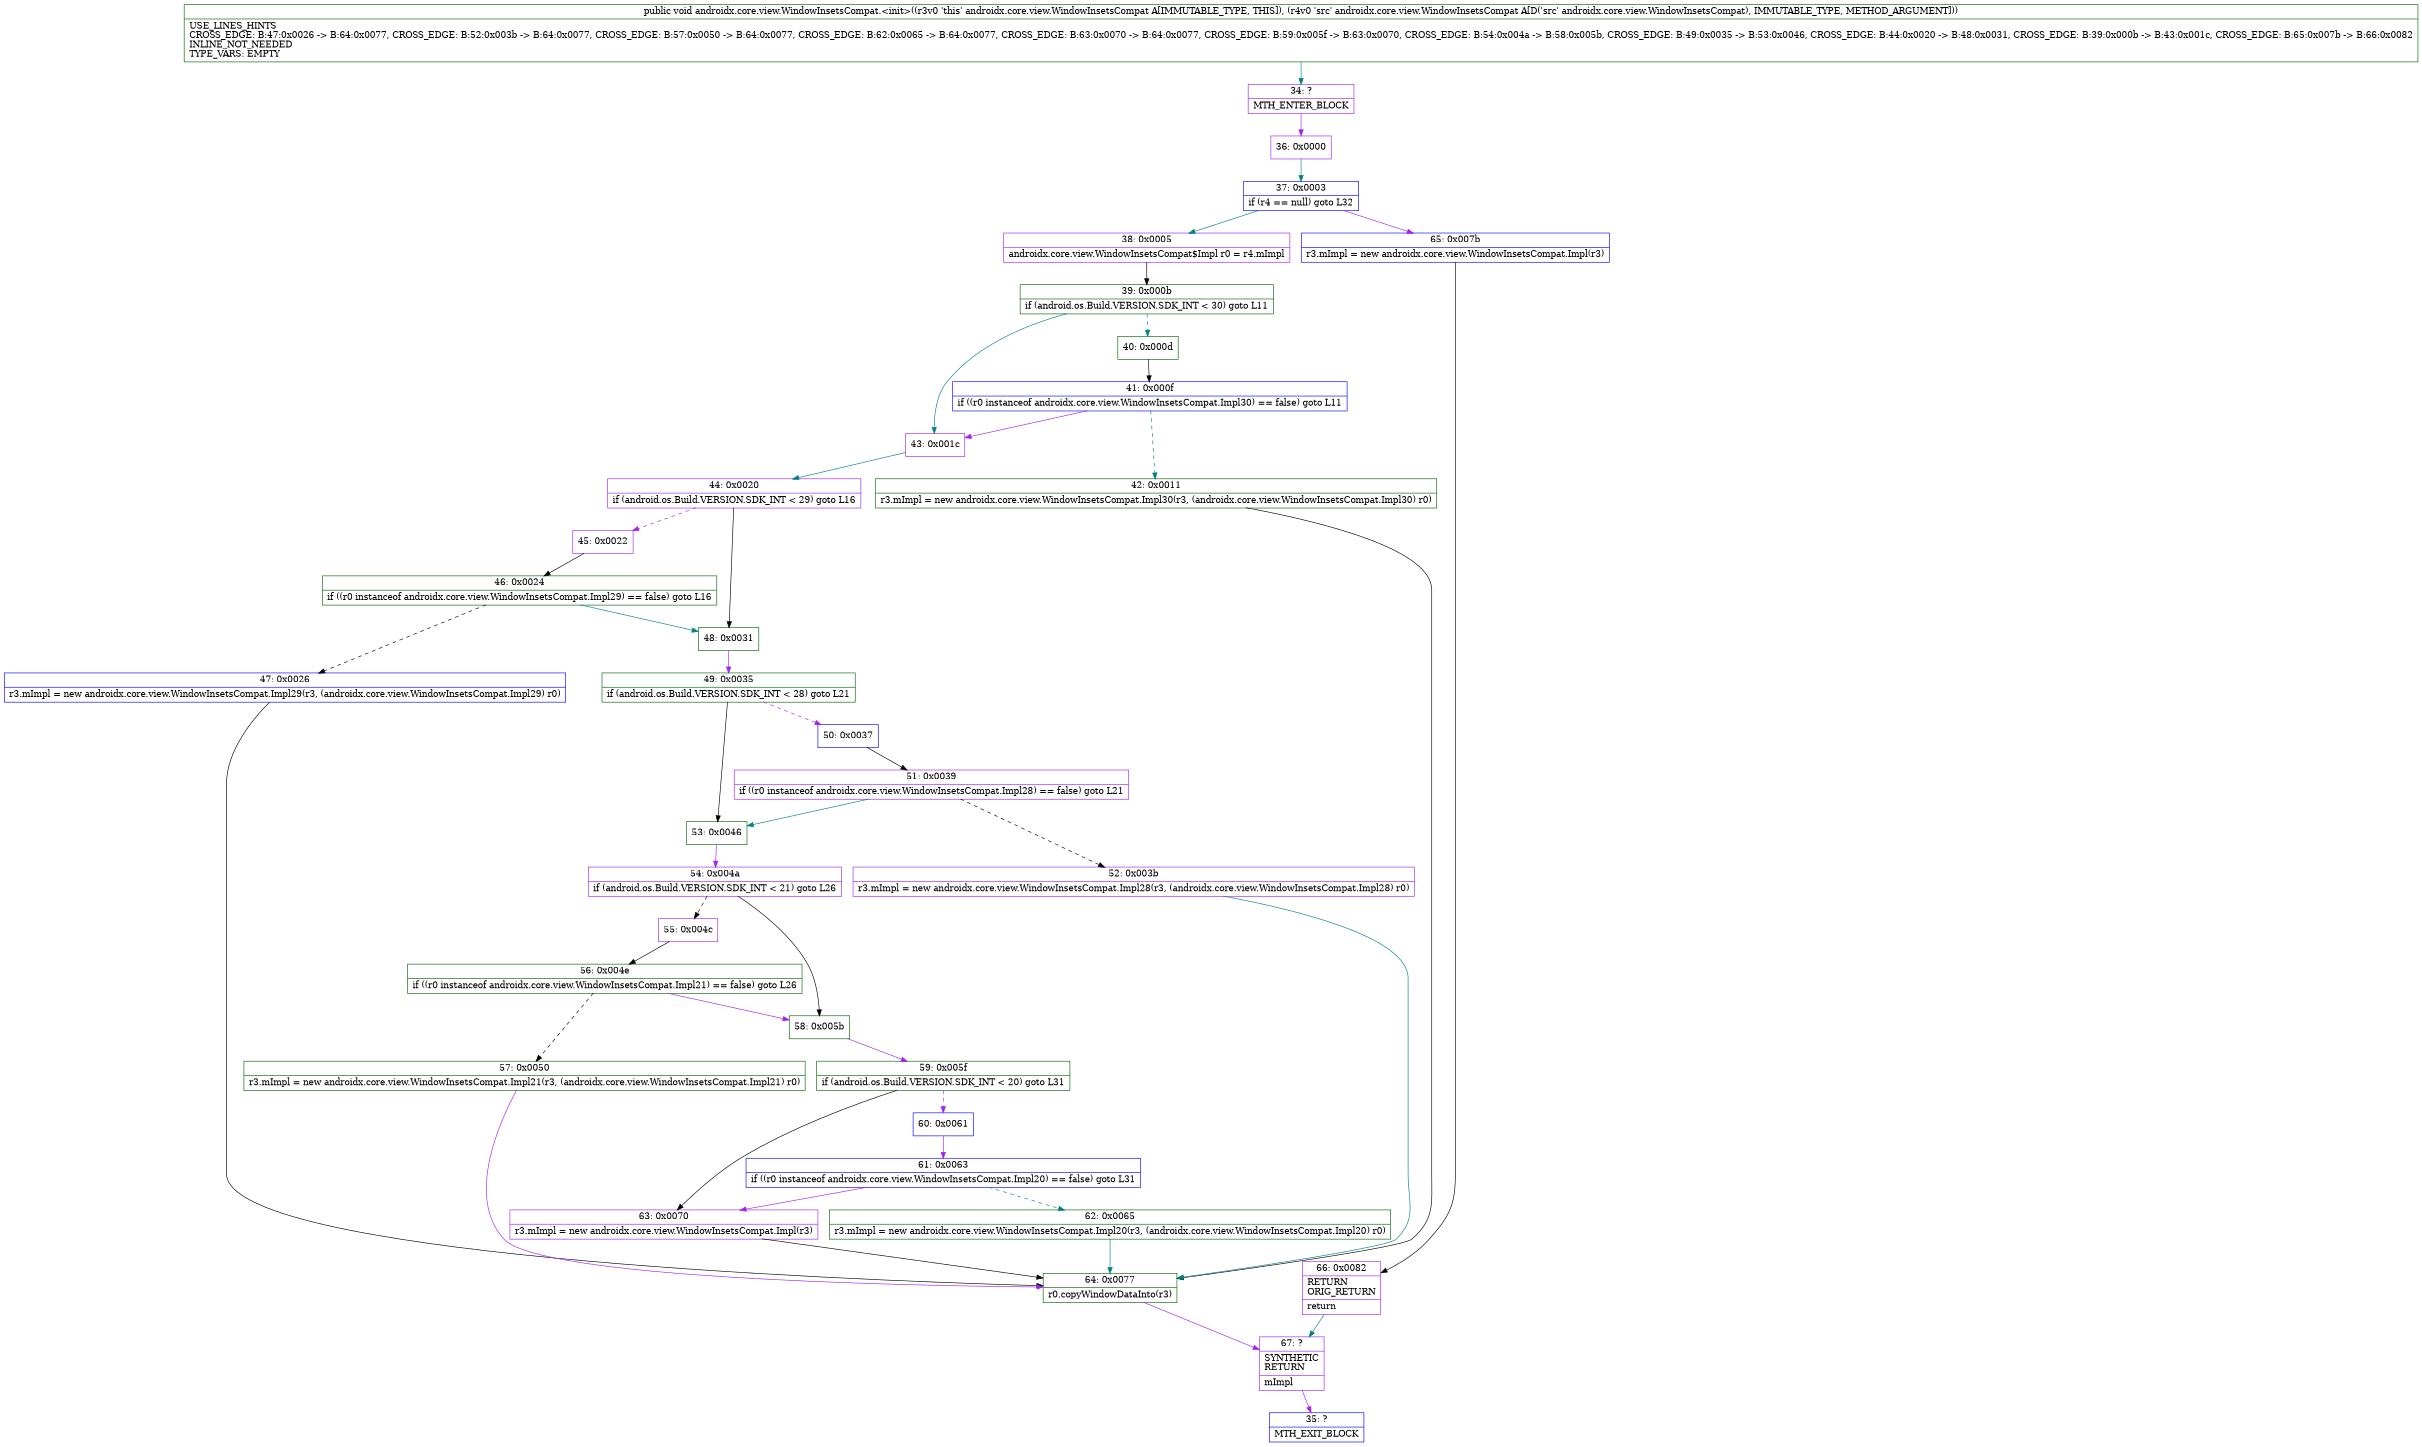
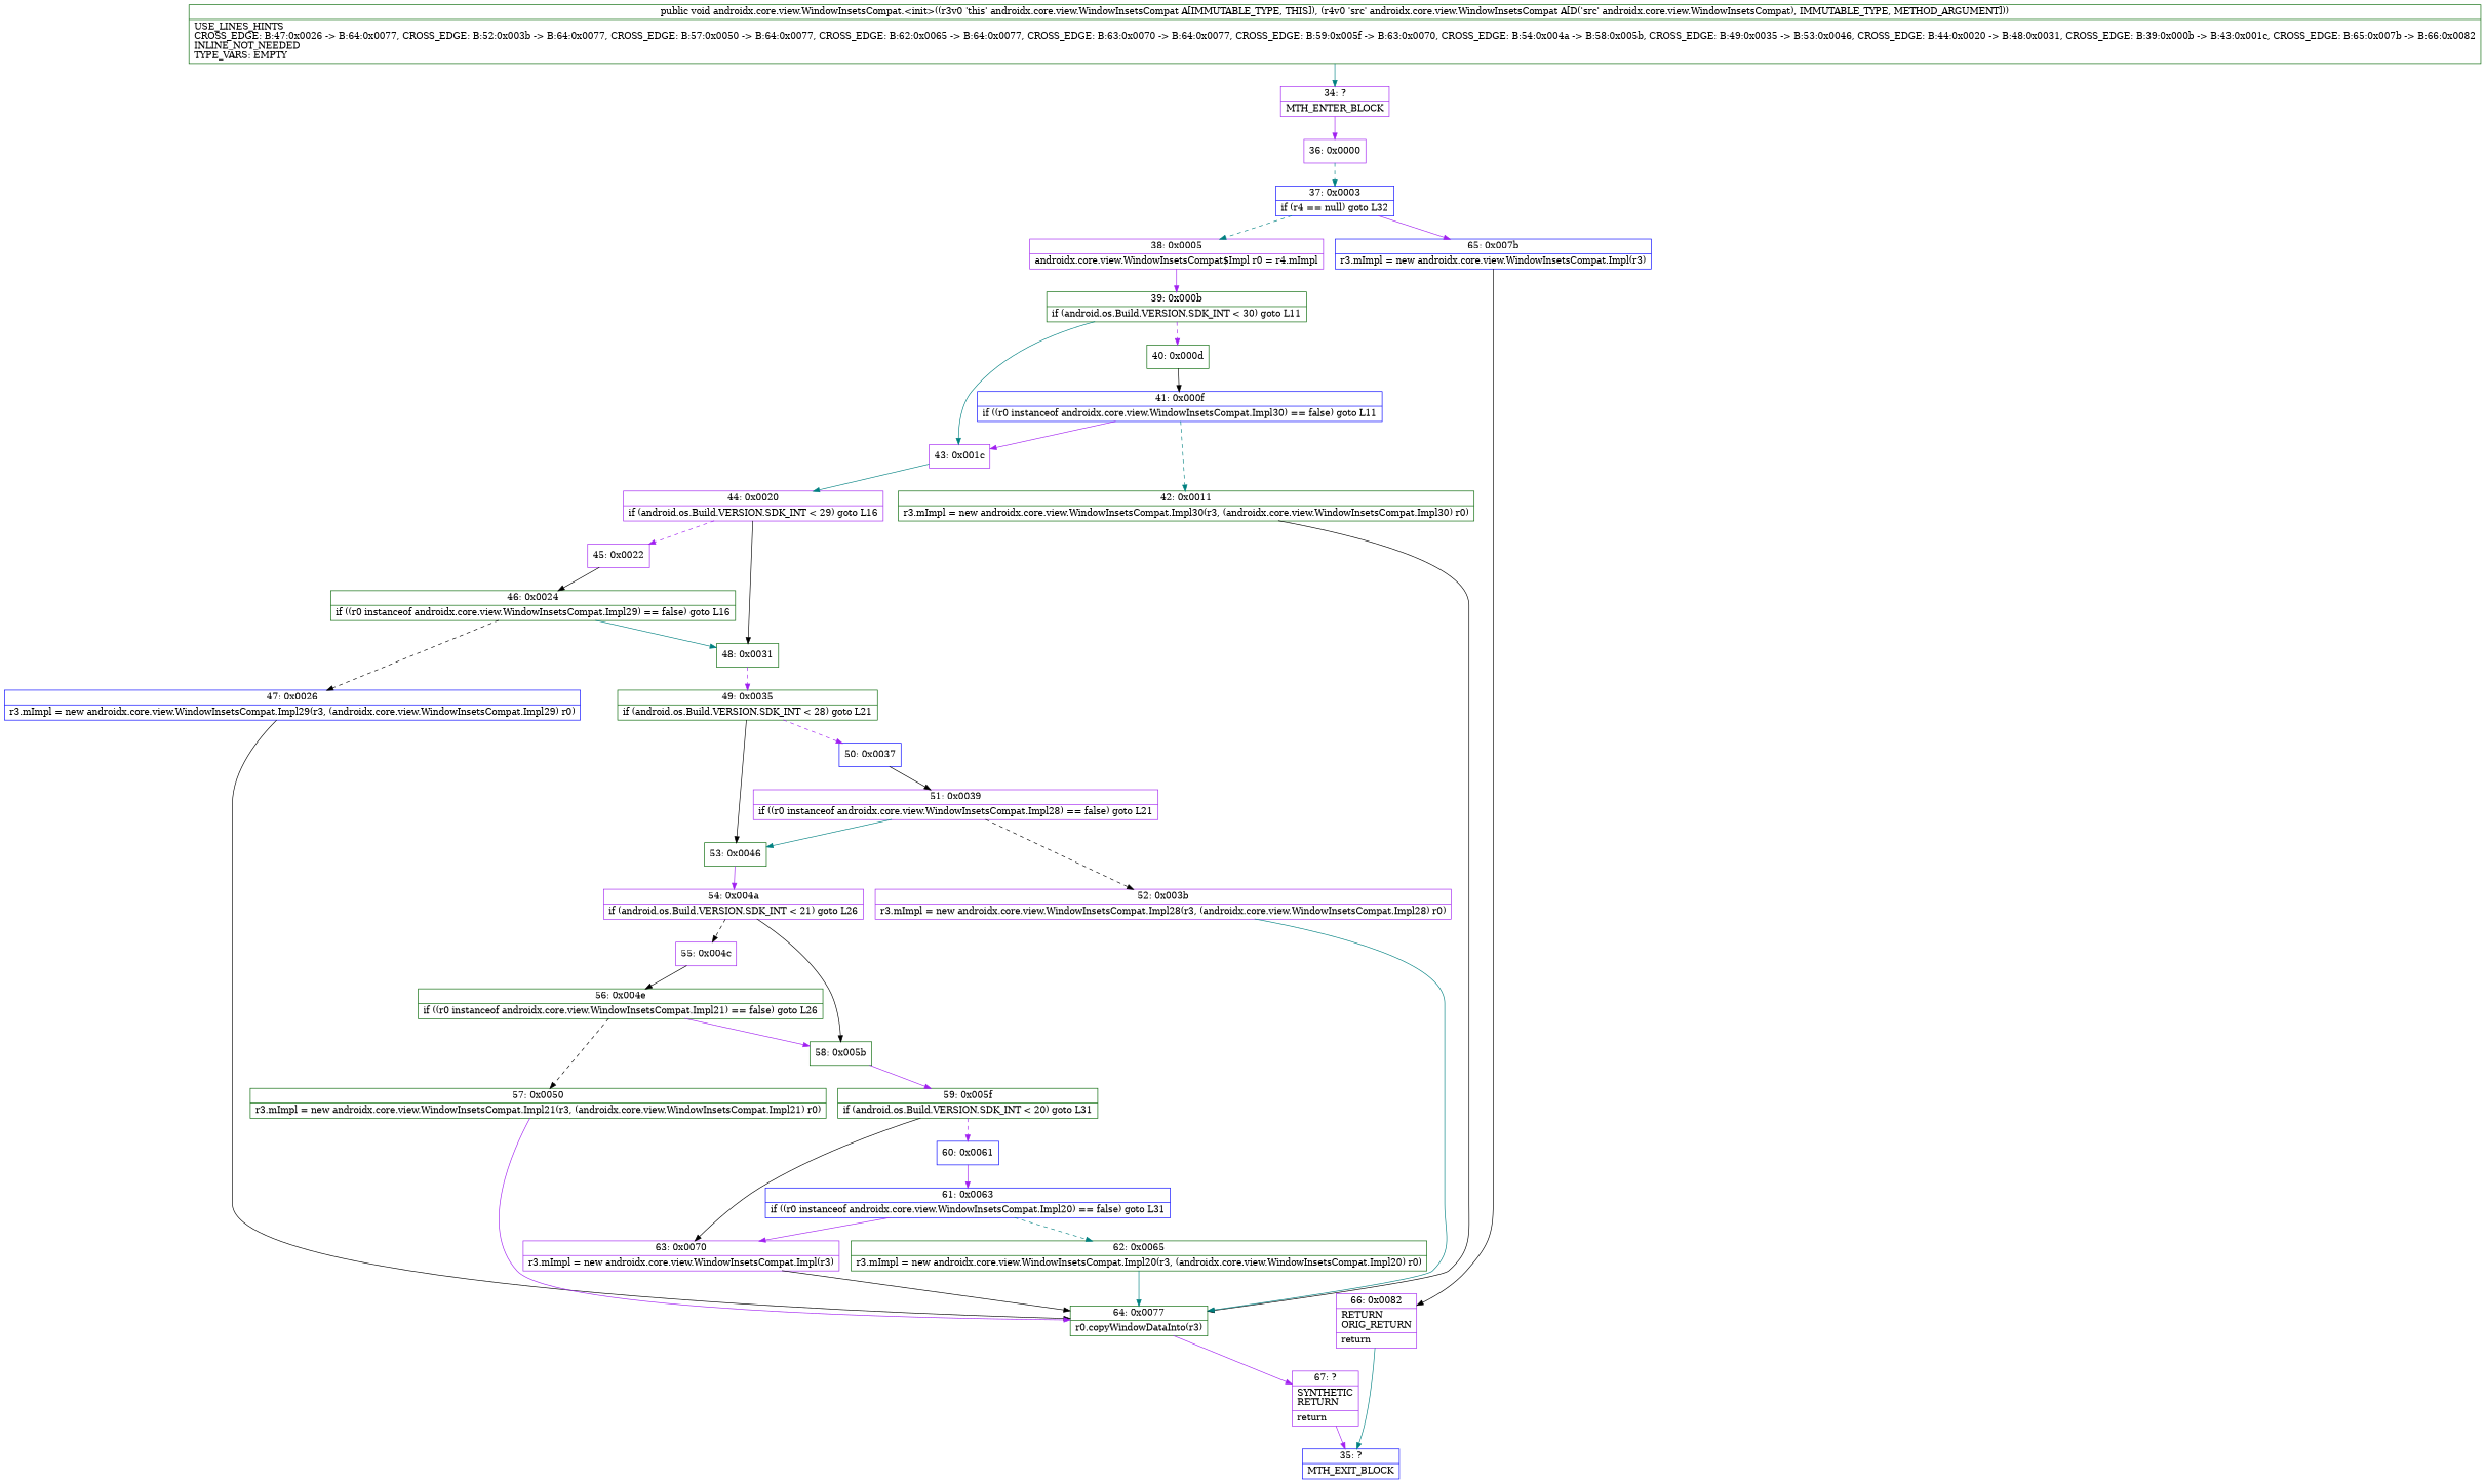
  digraph {
    node [color=darkgreen shape=record]
    edge [color=black]
    n1 [color=purple label="{34\:\ ?|MTH_ENTER_BLOCK\l}"]
    n2 [color=purple label="{36\:\ 0x0000}"]
    n3 [color=blue label="{37\:\ 0x0003|if (r4 == null) goto L32\l}"]
    n4 [color=purple label="{38\:\ 0x0005|androidx.core.view.WindowInsetsCompat$Impl r0 = r4.mImpl\l}"]
    n5 [color=blue label="{65\:\ 0x007b|r3.mImpl = new androidx.core.view.WindowInsetsCompat.Impl(r3)\l}"]
    n6 [label="{39\:\ 0x000b|if (android.os.Build.VERSION.SDK_INT \< 30) goto L11\l}"]
    n7 [color=purple label="{66\:\ 0x0082|RETURN\lORIG_RETURN\l|return\l}"]
    n8 [label="{40\:\ 0x000d}"]
    n9 [color=purple label="{43\:\ 0x001c}"]
    n10 [color=blue label="{41\:\ 0x000f|if ((r0 instanceof androidx.core.view.WindowInsetsCompat.Impl30) == false) goto L11\l}"]
    n11 [color=purple label="{44\:\ 0x0020|if (android.os.Build.VERSION.SDK_INT \< 29) goto L16\l}"]
    n12 [label="{42\:\ 0x0011|r3.mImpl = new androidx.core.view.WindowInsetsCompat.Impl30(r3, (androidx.core.view.WindowInsetsCompat.Impl30) r0)\l}"]
    n13 [label="{64\:\ 0x0077|r0.copyWindowDataInto(r3)\l}"]
-   n14 [color=purple label="{67\:\ ?|SYNTHETIC\lRETURN\l|mImpl\l}"]
+   n14 [color=purple label="{67\:\ ?|SYNTHETIC\lRETURN\l|return\l}"]
    n15 [color=blue label="{35\:\ ?|MTH_EXIT_BLOCK\l}"]
    n16 [color=purple label="{45\:\ 0x0022}"]
    n17 [label="{48\:\ 0x0031}"]
    n18 [label="{46\:\ 0x0024|if ((r0 instanceof androidx.core.view.WindowInsetsCompat.Impl29) == false) goto L16\l}"]
    n19 [label="{49\:\ 0x0035|if (android.os.Build.VERSION.SDK_INT \< 28) goto L21\l}"]
    n20 [color=blue label="{47\:\ 0x0026|r3.mImpl = new androidx.core.view.WindowInsetsCompat.Impl29(r3, (androidx.core.view.WindowInsetsCompat.Impl29) r0)\l}"]
    n21 [color=blue label="{50\:\ 0x0037}"]
    n22 [label="{53\:\ 0x0046}"]
    n23 [color=purple label="{51\:\ 0x0039|if ((r0 instanceof androidx.core.view.WindowInsetsCompat.Impl28) == false) goto L21\l}"]
    n24 [color=purple label="{54\:\ 0x004a|if (android.os.Build.VERSION.SDK_INT \< 21) goto L26\l}"]
    n25 [color=purple label="{52\:\ 0x003b|r3.mImpl = new androidx.core.view.WindowInsetsCompat.Impl28(r3, (androidx.core.view.WindowInsetsCompat.Impl28) r0)\l}"]
    n26 [color=purple label="{55\:\ 0x004c}"]
    n27 [label="{58\:\ 0x005b}"]
    n28 [label="{56\:\ 0x004e|if ((r0 instanceof androidx.core.view.WindowInsetsCompat.Impl21) == false) goto L26\l}"]
    n29 [label="{59\:\ 0x005f|if (android.os.Build.VERSION.SDK_INT \< 20) goto L31\l}"]
    n30 [label="{57\:\ 0x0050|r3.mImpl = new androidx.core.view.WindowInsetsCompat.Impl21(r3, (androidx.core.view.WindowInsetsCompat.Impl21) r0)\l}"]
    n31 [color=blue label="{60\:\ 0x0061}"]
    n32 [color=purple label="{63\:\ 0x0070|r3.mImpl = new androidx.core.view.WindowInsetsCompat.Impl(r3)\l}"]
    n33 [color=blue label="{61\:\ 0x0063|if ((r0 instanceof androidx.core.view.WindowInsetsCompat.Impl20) == false) goto L31\l}"]
    n34 [label="{62\:\ 0x0065|r3.mImpl = new androidx.core.view.WindowInsetsCompat.Impl20(r3, (androidx.core.view.WindowInsetsCompat.Impl20) r0)\l}"]
    n35 [label="{public void androidx.core.view.WindowInsetsCompat.\<init\>((r3v0 'this' androidx.core.view.WindowInsetsCompat A[IMMUTABLE_TYPE, THIS]), (r4v0 'src' androidx.core.view.WindowInsetsCompat A[D('src' androidx.core.view.WindowInsetsCompat), IMMUTABLE_TYPE, METHOD_ARGUMENT]))  | USE_LINES_HINTS\lCROSS_EDGE: B:47:0x0026 \-\> B:64:0x0077, CROSS_EDGE: B:52:0x003b \-\> B:64:0x0077, CROSS_EDGE: B:57:0x0050 \-\> B:64:0x0077, CROSS_EDGE: B:62:0x0065 \-\> B:64:0x0077, CROSS_EDGE: B:63:0x0070 \-\> B:64:0x0077, CROSS_EDGE: B:59:0x005f \-\> B:63:0x0070, CROSS_EDGE: B:54:0x004a \-\> B:58:0x005b, CROSS_EDGE: B:49:0x0035 \-\> B:53:0x0046, CROSS_EDGE: B:44:0x0020 \-\> B:48:0x0031, CROSS_EDGE: B:39:0x000b \-\> B:43:0x001c, CROSS_EDGE: B:65:0x007b \-\> B:66:0x0082\lINLINE_NOT_NEEDED\lTYPE_VARS: EMPTY\l}"]
    n1 -> n2 [color=purple]
-   n2 -> n3 [color=teal]
-   n3 -> n4 [color=teal style=solid]
+   n2 -> n3 [color=teal style=dashed]
+   n3 -> n4 [color=teal style=dashed]
    n3 -> n5 [color=purple]
-   n4 -> n6
+   n4 -> n6 [color=purple]
    n5 -> n7
-   n6 -> n8 [color=teal style=dashed]
+   n6 -> n8 [color=purple style=dashed]
    n6 -> n9 [color=teal]
-   n7 -> n14 [color=teal]
+   n7 -> n15 [color=teal]
    n8 -> n10
    n9 -> n11 [color=teal]
    n10 -> n9 [color=purple]
    n10 -> n12 [color=teal style=dashed]
    n11 -> n16 [color=purple style=dashed]
    n11 -> n17
    n12 -> n13
    n13 -> n14 [color=purple]
    n14 -> n15 [color=purple]
    n16 -> n18
-   n17 -> n19 [color=purple]
+   n17 -> n19 [color=purple style=dashed]
    n18 -> n17 [color=teal]
    n18 -> n20 [style=dashed]
    n19 -> n21 [color=purple style=dashed]
    n19 -> n22
    n20 -> n13
    n21 -> n23
    n22 -> n24 [color=purple]
    n23 -> n22 [color=teal]
    n23 -> n25 [style=dashed]
    n24 -> n26 [style=dashed]
    n24 -> n27
    n25 -> n13 [color=teal]
    n26 -> n28
    n27 -> n29 [color=purple]
    n28 -> n27 [color=purple]
    n28 -> n30 [style=dashed]
    n29 -> n31 [color=purple style=dashed]
    n29 -> n32
    n30 -> n13 [color=purple]
    n31 -> n33 [color=purple]
    n32 -> n13
    n33 -> n32 [color=purple]
    n33 -> n34 [color=teal style=dashed]
    n34 -> n13 [color=teal]
    n35 -> n1 [color=teal]
  }
